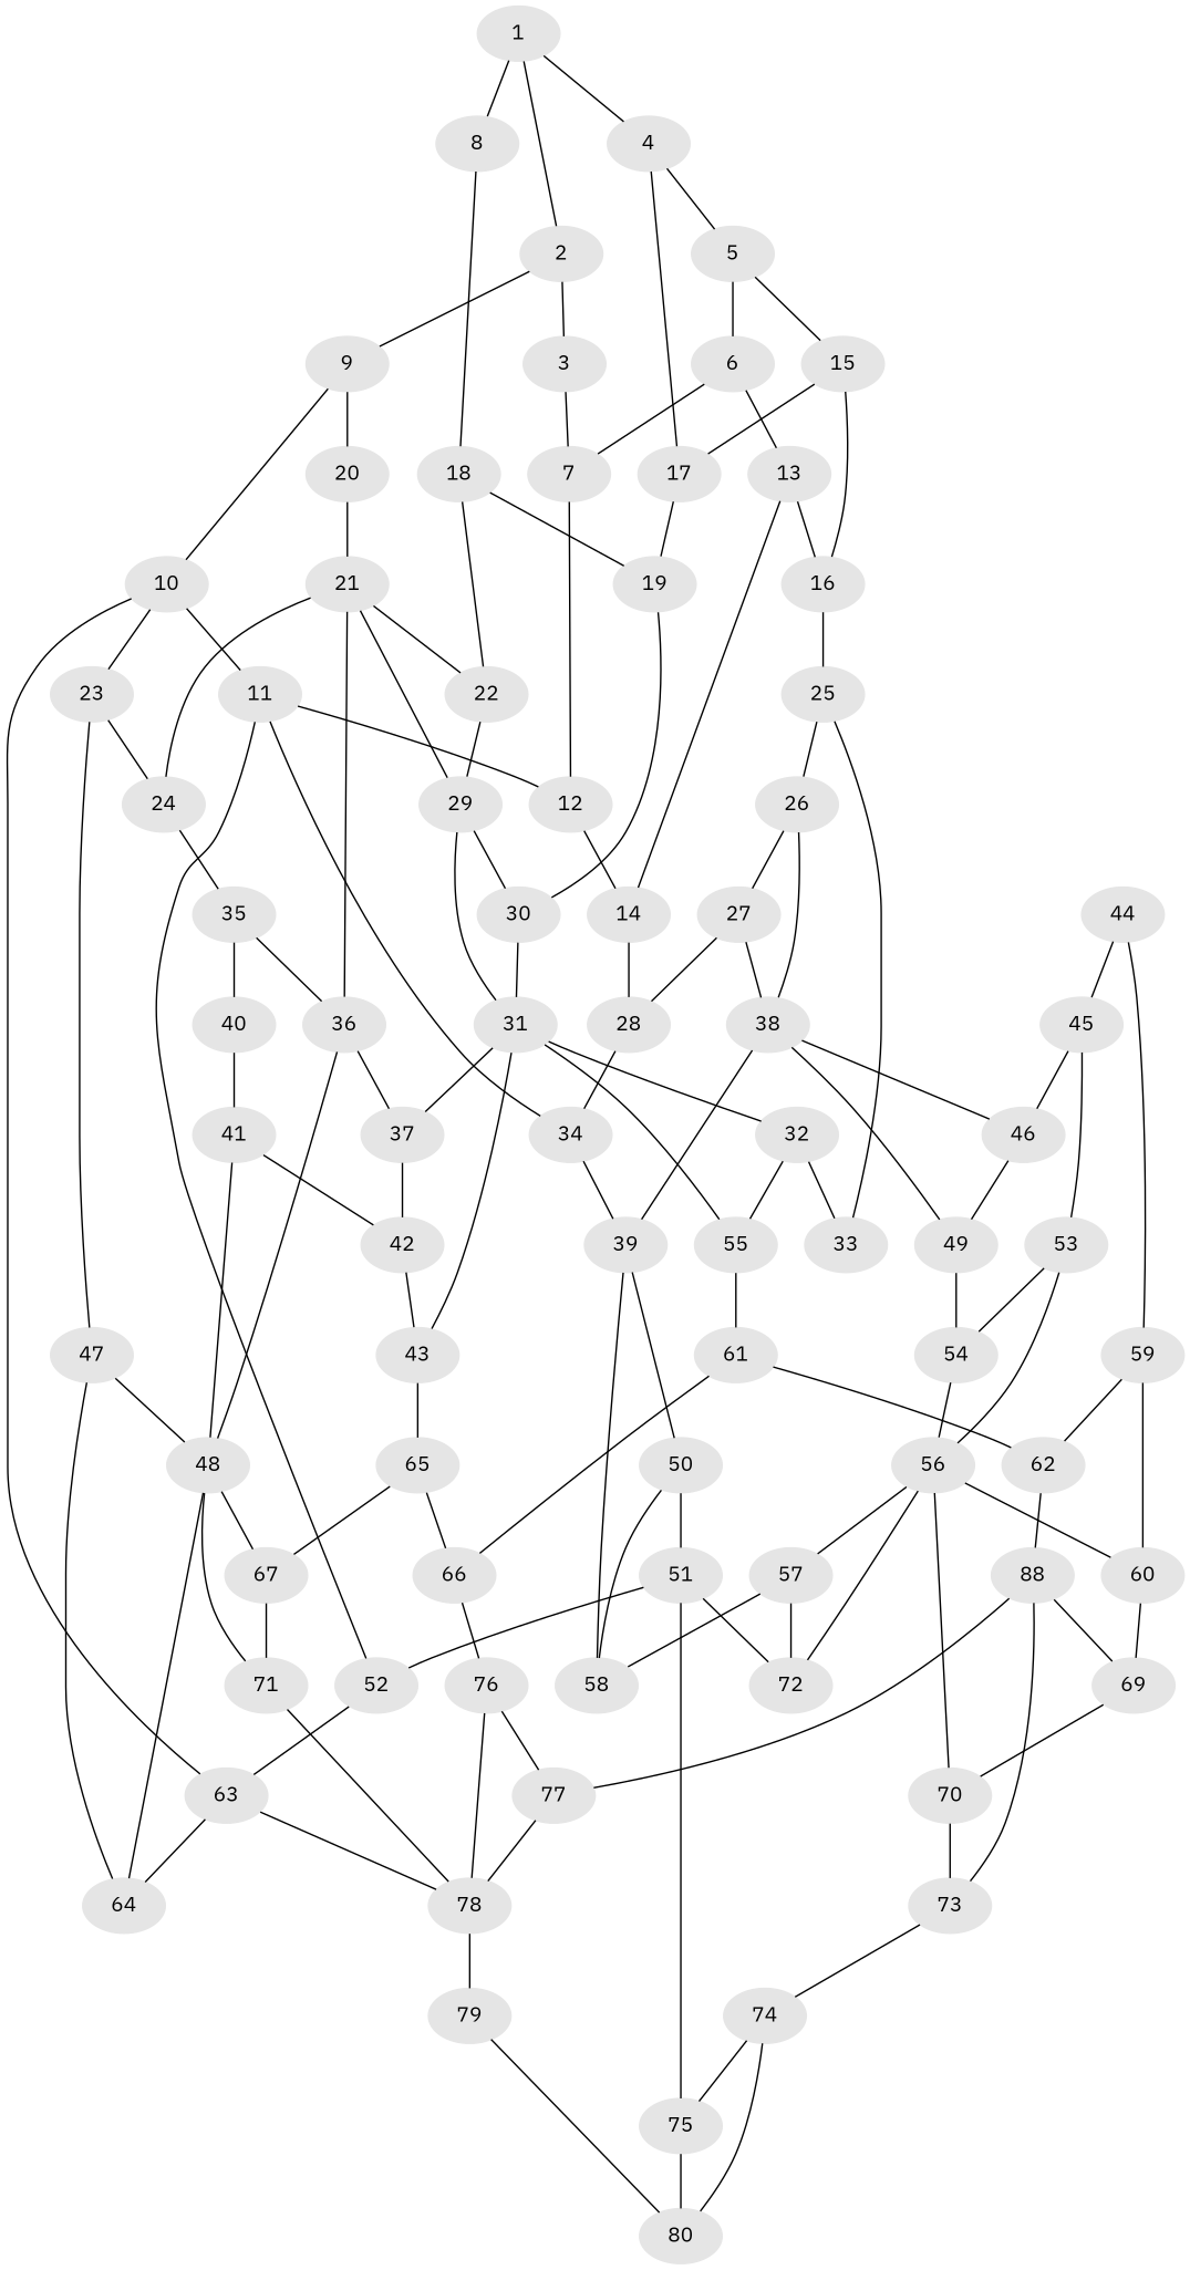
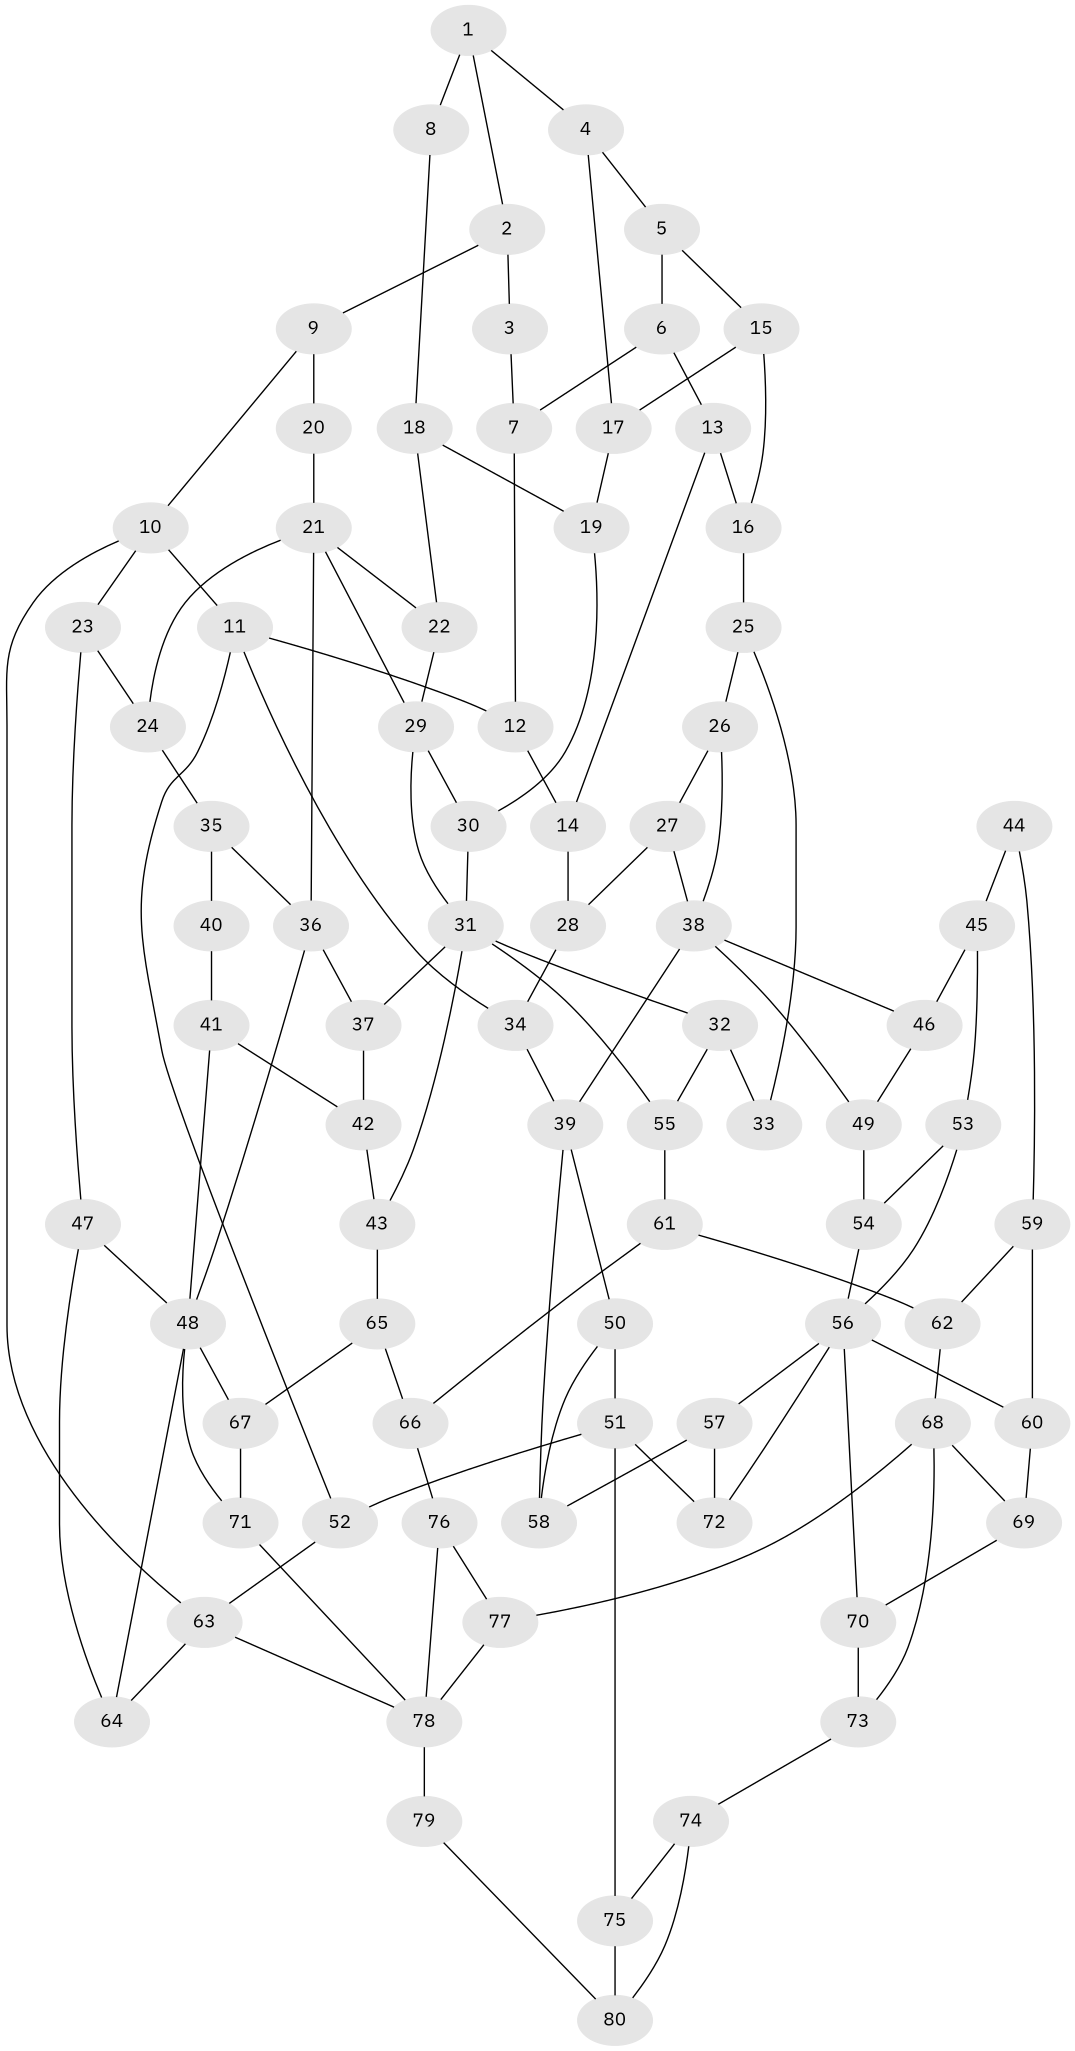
  graph {
    fontname="IBM Plex Sans"
    node [color=gray90 fontname="IBM Plex Sans" style=filled]
    edge [fontname="IBM Plex Sans" weight=1.0]
    1
    2
    4
    8
    3
    9
    5
    17
    18
    7
    10
    20
    12
    6
    15
    19
    13
    16
    14
    22
    11
    23
    63
    21
    34
    52
    24
    47
    64
    78
    39
    28
    25
    26
    33
    30
    29
    31
    36
    35
    37
    48
    40
    27
    38
    46
    49
    32
    43
    55
    42
    65
    61
    44
    45
    59
    50
    58
    41
    54
    51
    67
    71
    66
    53
    60
    62
    56
    72
    75
    80
    57
    70
    69
    73
-   68 [label=88]
+   68
    76
    77
    79
    74
    1 -- 2
    1 -- 4
    1 -- 8 [weight=2.0]
    2 -- 3
    2 -- 9
    4 -- 5
    4 -- 17
    8 -- 18
    3 -- 7
    9 -- 10
    9 -- 20
    5 -- 6
    5 -- 15
    17 -- 19
    18 -- 19
    18 -- 22
    7 -- 12
    10 -- 11
    10 -- 23
    10 -- 63
    20 -- 21 [weight=2.0]
    12 -- 14
    6 -- 7
    6 -- 13
    15 -- 17
    15 -- 16
    19 -- 30
    13 -- 16
    13 -- 14
    16 -- 25
    14 -- 28
    22 -- 29
    11 -- 12
    11 -- 34
    11 -- 52
    23 -- 24
    23 -- 47
    63 -- 64
    63 -- 78
    21 -- 22
    21 -- 24
    21 -- 29
    21 -- 36
    34 -- 39
    52 -- 63
    24 -- 35
    47 -- 64
    47 -- 48
    78 -- 79 [weight=2.0]
    39 -- 50
    39 -- 58
    28 -- 34
    25 -- 26
    25 -- 33
    26 -- 27
    26 -- 38
    30 -- 31
    29 -- 30
    29 -- 31
    31 -- 37
    31 -- 32
    31 -- 43
    31 -- 55
    36 -- 37
    36 -- 48
    35 -- 36
    35 -- 40
    37 -- 42
    48 -- 64
    48 -- 67
    48 -- 71
    40 -- 41
    27 -- 28
    27 -- 38
    38 -- 39 [weight=2.0]
    38 -- 46
    38 -- 49
    46 -- 49
    49 -- 54
    32 -- 33
    32 -- 55
    43 -- 65
    55 -- 61
    42 -- 43
    65 -- 67
    65 -- 66
    61 -- 66
    61 -- 62
    44 -- 45
    44 -- 59
    45 -- 46
    45 -- 53
    59 -- 60
    59 -- 62
    50 -- 58
    50 -- 51
    41 -- 48
    41 -- 42
    54 -- 56
    51 -- 52 [weight=2.0]
    51 -- 72
    51 -- 75 [weight=2.0]
    67 -- 71
    71 -- 78
    66 -- 76
    53 -- 54
    53 -- 56
    60 -- 69
    62 -- 68
    56 -- 60
    56 -- 72
    56 -- 57
    56 -- 70
    75 -- 80
    57 -- 58
    57 -- 72
    70 -- 73
    69 -- 70
    73 -- 74
    68 -- 69
    68 -- 73
    68 -- 77
    76 -- 78
    76 -- 77
    77 -- 78
    79 -- 80
    74 -- 75
    74 -- 80
  }
